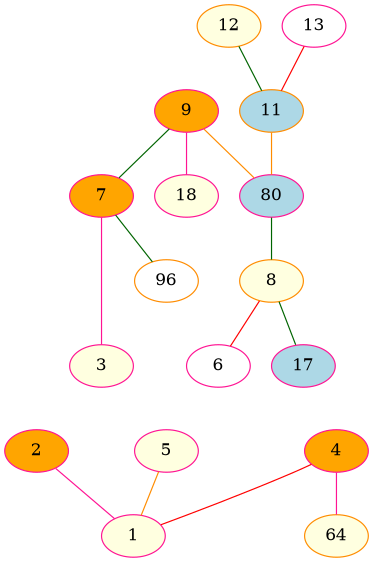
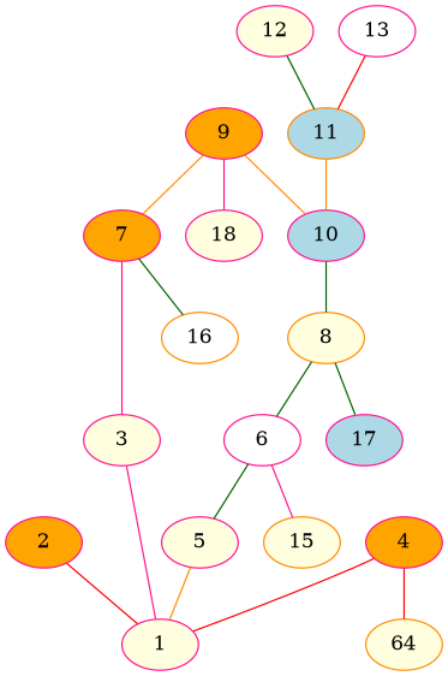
  graph {
    node [chem=C color=deeppink fillcolor=lightyellow style=filled]
    edge [color=darkgreen valence=1]
    1 [chem=S]
    2 [chem=O fillcolor=orange]
    3 [chem=O]
    4 [chem=O fillcolor=orange]
    n5 [chem=H color=darkorange label=64]
    5
    6 [fillcolor=white]
+   15 [chem=H color=darkorange]
    7 [fillcolor=orange]
-   16 [chem=H color=darkorange fillcolor=white label=96]
+   16 [chem=H color=darkorange fillcolor=white]
    8 [color=darkorange]
    17 [chem=H fillcolor=lightblue]
    9 [fillcolor=orange]
-   10 [fillcolor=lightblue label=80]
+   10 [fillcolor=lightblue]
    18 [chem=H]
    11 [chem=N color=darkorange fillcolor=lightblue]
-   12 [chem=O color=darkorange]
+   12 [chem=O]
    13 [chem=O fillcolor=white]
-   2 -- 1 [color=deeppink valence=2]
+   2 -- 1 [color=red valence=2]
+   3 -- 1 [color=deeppink valence=2]
    4 -- 1 [color=red]
-   4 -- n5 [color=deeppink]
+   4 -- n5 [color=red]
    5 -- 1 [color=darkorange]
+   6 -- 5 [valence=2]
+   6 -- 15 [color=deeppink]
    7 -- 3 [color=deeppink]
    7 -- 16
-   8 -- 6 [color=red]
+   8 -- 6
    8 -- 17
-   9 -- 7 [valence=2]
+   9 -- 7 [color=darkorange valence=2]
    9 -- 10 [color=darkorange]
    9 -- 18 [color=deeppink]
    10 -- 8 [valence=2]
    11 -- 10 [color=darkorange]
    12 -- 11 [valence=2]
    13 -- 11 [color=red]
  }
